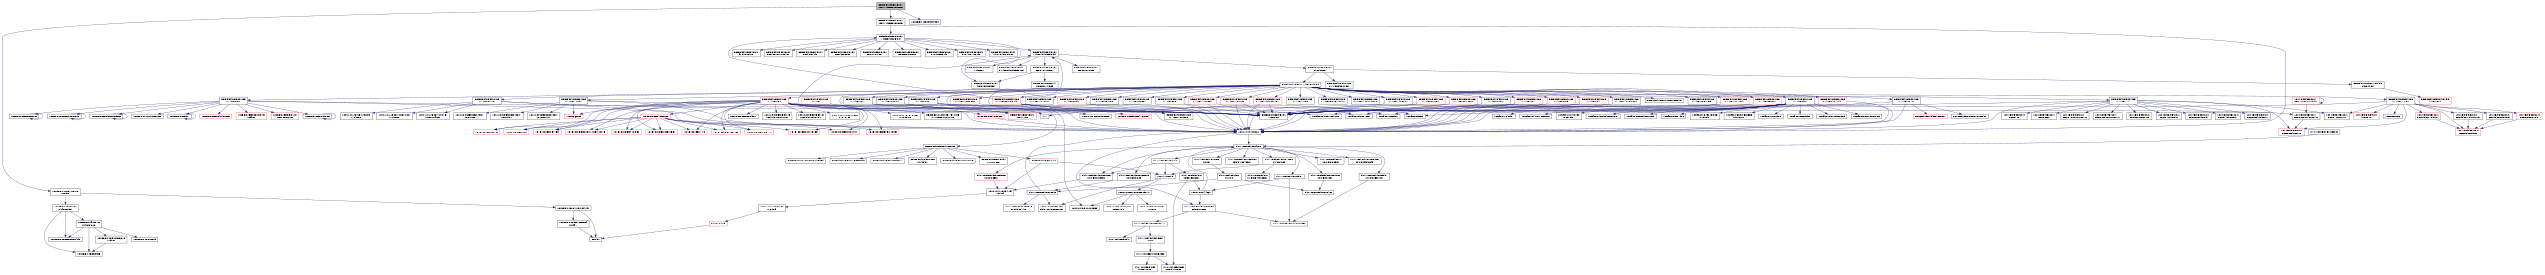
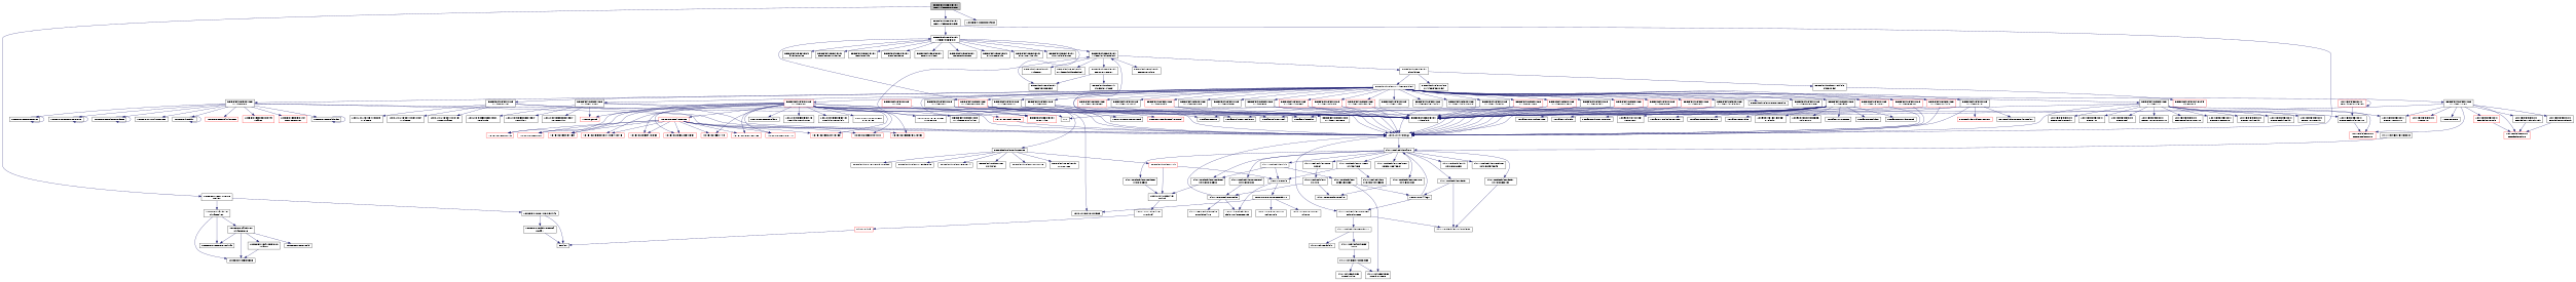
  digraph {
    rankdir=TB
    node [color=black fillcolor=white fontname=Helvetica fontsize=10 shape=record style=filled]
    edge [color=midnightblue fontname=Helvetica fontsize=10 labelfontname=Helvetica labelfontsize=10 style=solid]
    n1 [fillcolor=grey75 fontcolor=black height=0.2 label="DataFlash_Backend::\lLog_Write_Parameter" width=0.4]
    n2 [height=0.2 label="AP_Param::copy_name\l_token" width=0.4]
    n3 [height=0.2 label="DataFlash_Backend::\lLog_Write_Parameter" width=0.4]
    n4 [height=0.2 label="AP_Param::cast_to_float" width=0.4]
    n5 [height=0.2 label="AP_Param::find_var\l_info_token" width=0.4]
    n6 [height=0.2 label="AP_Param::copy_name_info" width=0.4]
    n7 [height=0.2 label="AP_HAL::micros64" width=0.4]
    n8 [height=0.2 label="DataFlash_Backend::\lWriteCriticalBlock" width=0.4]
    n9 [height=0.2 label="AP_Param::get_base" width=0.4]
    n10 [height=0.2 label="AP_Param::get_group_info" width=0.4]
    n11 [height=0.2 label="AP_Param::find_var\l_info_group" width=0.4]
    n12 [height=0.2 label=strnlen width=0.4]
    n13 [height=0.2 label="AP_Param::add_vector3f\l_suffix" width=0.4]
    n14 [height=0.2 label="AP_Param::adjust_group\l_offset" width=0.4]
    n15 [height=0.2 label="AP_Param::group_id" width=0.4]
    n16 [height=0.2 label="Linux::Scheduler::from" width=0.4]
    n17 [height=0.2 label="Linux::Scheduler::stopped\l_clock_usec" width=0.4]
    n18 [height=0.2 label="DataFlash_Backend::\lWritePrioritisedBlock" width=0.4]
    n19 [height=0.2 label="DataFlash_Backend::\llogging_started" width=0.4]
    n20 [height=0.2 label="DataFlash_Backend::\lfind_last_log" width=0.4]
    n21 [height=0.2 label="DataFlash_Backend::\lget_log_boundaries" width=0.4]
    n22 [height=0.2 label="DataFlash_Backend::\lget_log_info" width=0.4]
    n23 [height=0.2 label="DataFlash_Backend::\lget_log_data" width=0.4]
    n24 [height=0.2 label="DataFlash_Backend::\lget_num_logs" width=0.4]
    n25 [height=0.2 label="DataFlash_Backend::\lLogReadProcess" width=0.4]
    n26 [height=0.2 label="DataFlash_Backend::\lDumpPageInfo" width=0.4]
    n27 [height=0.2 label="DataFlash_Backend::\lShowDeviceInfo" width=0.4]
    n28 [height=0.2 label="DataFlash_Backend::\lListAvailableLogs" width=0.4]
    n29 [height=0.2 label="Linux::Scheduler::init" width=0.4]
    n30 [height=0.2 label="Linux::Scheduler::register\l_timer_process" width=0.4]
    n31 [height=0.2 label="Linux::Scheduler::delay" width=0.4]
    n32 [height=0.2 label="Linux::Scheduler::delay\l_microseconds" width=0.4]
    n33 [height=0.2 label="Linux::Scheduler::register\l_delay_callback" width=0.4]
-   n34 [color=red height=0.2 label="Linux::Scheduler::register\l_io_process" width=0.4]
+   n34 [height=0.2 label="Linux::Scheduler::register\l_io_process" width=0.4]
    n35 [height=0.2 label="Linux::Scheduler::suspend\l_timer_procs" width=0.4]
    n36 [height=0.2 label="Linux::Scheduler::resume\l_timer_procs" width=0.4]
    n37 [height=0.2 label="Linux::Scheduler::in\l_timerprocess" width=0.4]
    n38 [height=0.2 label="Linux::Scheduler::register\l_timer_failsafe" width=0.4]
    n39 [height=0.2 label="Linux::Scheduler::system\l_initialized" width=0.4]
    n40 [height=0.2 label="Linux::Scheduler::stop\l_clock" width=0.4]
    n41 [height=0.2 label="Linux::Scheduler::microsleep" width=0.4]
    n42 [height=0.2 label="Linux::Scheduler::teardown" width=0.4]
    n43 [height=0.2 label="AP_HAL::panic" width=0.4]
    n44 [height=0.2 label="Linux::Scheduler::\l_debug_stack" width=0.4]
    n45 [height=0.2 label="AP_HAL::UARTDriver\l::printf" width=0.4]
    n46 [height=0.2 label="AP_HAL::millis64" width=0.4]
    n47 [height=0.2 label="Linux::Semaphore::take" width=0.4]
    n48 [height=0.2 label="Linux::Semaphore::give" width=0.4]
    n49 [height=0.2 label="Linux::Scheduler::\l_wait_all_threads" width=0.4]
    n50 [height=0.2 label="Linux::Scheduler::reboot" width=0.4]
    n51 [height=0.2 label="Linux::Scheduler::\l_run_io" width=0.4]
    n52 [height=0.2 label="AP_HAL::RCInput::teardown" width=0.4]
    n53 [height=0.2 label="AP_HAL::Scheduler::\ldelay_microseconds" width=0.4]
    n54 [height=0.2 label="Linux::Thread::get\l_stack_usage" width=0.4]
    n55 [height=0.2 label="AP_HAL::RCInput::new\l_input" width=0.4]
    n56 [height=0.2 label="AP_HAL::RCInput::num\l_channels" width=0.4]
    n57 [height=0.2 label="AP_HAL::RCInput::read" width=0.4]
    n58 [height=0.2 label="AP_HAL::UARTDriver\l::vprintf" width=0.4]
    n59 [color=red height=0.2 label=print_vprintf width=0.4]
    n60 [height=0.2 label="Linux::PeriodicThread\l::stop" width=0.4]
    n61 [height=0.2 label="Linux::Thread::join" width=0.4]
    n62 [height=0.2 label="Linux::Thread::is_started" width=0.4]
    n63 [height=0.2 label="Linux::Thread::set\l_stack_size" width=0.4]
    n64 [height=0.2 label="Linux::Semaphore::take\l_nonblocking" width=0.4]
    n65 [height=0.2 label="DataFlash_Backend::\lShouldLog" width=0.4]
    n66 [height=0.2 label="DataFlash_Backend::\lStartNewLogOK" width=0.4]
    n67 [height=0.2 label="DataFlash_Backend::\lstart_new_log" width=0.4]
    n68 [height=0.2 label="DataFlash_Backend::\lWritesOK" width=0.4]
    n69 [height=0.2 label="DataFlash_Backend::\l_WritePrioritisedBlock" width=0.4]
    n70 [height=0.2 label="DataFlash_Class::WritesEnabled" width=0.4]
    n71 [height=0.2 label="DataFlash_Class::vehicle\l_is_armed" width=0.4]
    n72 [height=0.2 label="DataFlash_Class::log\l_while_disarmed" width=0.4]
    n73 [height=0.2 label="DataFlash_Class::in\l_log_download" width=0.4]
    n74 [height=0.2 label="DataFlash_Class::StopLogging" width=0.4]
    n75 [height=0.2 label="DataFlash_Class::Log\l_Write_Parameter" width=0.4]
    n76 [height=0.2 label="DataFlash_Class::Log\l_Write_GPS" width=0.4]
    n77 [height=0.2 label="DataFlash_Class::instance" width=0.4]
    n78 [height=0.2 label="DataFlash_Class::Log\l_Write_RFND" width=0.4]
    n79 [height=0.2 label="DataFlash_Class::Log\l_Write_IMU" width=0.4]
    n80 [height=0.2 label="DataFlash_Class::Log\l_Write_IMUDT" width=0.4]
    n81 [height=0.2 label="DataFlash_Class::Log\l_Write_Vibration" width=0.4]
    n82 [height=0.2 label="DataFlash_Class::Log\l_Write_RCIN" width=0.4]
    n83 [height=0.2 label="DataFlash_Class::Log\l_Write_RCOUT" width=0.4]
    n84 [height=0.2 label="DataFlash_Class::Log\l_Write_RSSI" width=0.4]
    n85 [height=0.2 label="DataFlash_Class::Log\l_Write_Baro" width=0.4]
    n86 [height=0.2 label="DataFlash_Class::Log\l_Write_Power" width=0.4]
    n87 [height=0.2 label="DataFlash_Class::Log\l_Write_AHRS2" width=0.4]
    n88 [color=red height=0.2 label="DataFlash_Class::Log\l_Write_POS" width=0.4]
    n89 [height=0.2 label="DataFlash_Class::Log\l_Write_MavCmd" width=0.4]
    n90 [color=red height=0.2 label="DataFlash_Class::Log\l_Write_Radio" width=0.4]
    n91 [height=0.2 label="DataFlash_Class::Log\l_Write_Message" width=0.4]
    n92 [color=red height=0.2 label="DataFlash_Class::Log\l_Write_MessageF" width=0.4]
    n93 [color=red height=0.2 label="DataFlash_Class::Log\l_Write_CameraInfo" width=0.4]
    n94 [height=0.2 label="DataFlash_Class::Log\l_Write_Camera" width=0.4]
    n95 [height=0.2 label="DataFlash_Class::Log\l_Write_Trigger" width=0.4]
    n96 [height=0.2 label="DataFlash_Class::Log\l_Write_ESC" width=0.4]
    n97 [color=red height=0.2 label="DataFlash_Class::Log\l_Write_Airspeed" width=0.4]
    n98 [color=red height=0.2 label="DataFlash_Class::Log\l_Write_Attitude" width=0.4]
    n99 [color=red height=0.2 label="DataFlash_Class::Log\l_Write_AttitudeView" width=0.4]
    n100 [color=red height=0.2 label="DataFlash_Class::Log\l_Write_Current" width=0.4]
    n101 [color=red height=0.2 label="DataFlash_Class::Log\l_Write_Compass" width=0.4]
    n102 [height=0.2 label="DataFlash_Class::Log\l_Write_Mode" width=0.4]
    n103 [height=0.2 label="DataFlash_Class::Log\l_Write_EntireMission" width=0.4]
    n104 [height=0.2 label="DataFlash_Class::Log\l_Write_Mission_Cmd" width=0.4]
    n105 [height=0.2 label="DataFlash_Class::Log\l_Write_Origin" width=0.4]
    n106 [color=red height=0.2 label="DataFlash_Class::Log\l_Write_RPM" width=0.4]
    n107 [color=red height=0.2 label="DataFlash_Class::Log\l_Write_Rate" width=0.4]
    n108 [color=red height=0.2 label="DataFlash_Class::Log\l_Write_Rally" width=0.4]
    n109 [height=0.2 label="DataFlash_Class::Log\l_Write_VisualOdom" width=0.4]
    n110 [color=red height=0.2 label="DataFlash_Class::Log\l_Write_AOA_SSA" width=0.4]
    n111 [color=red height=0.2 label="DataFlash_Class::Log\l_Write_Beacon" width=0.4]
    n112 [color=red height=0.2 label="DataFlash_Class::Log\l_Write_Proximity" width=0.4]
    n113 [color=red height=0.2 label="DataFlash_Class::handle\l_log_send" width=0.4]
    n114 [height=0.2 label="AP_GPS::location" width=0.4]
    n115 [height=0.2 label="AP_GPS::status" width=0.4]
    n116 [height=0.2 label="AP_GPS::time_week_ms" width=0.4]
    n117 [height=0.2 label="AP_GPS::time_week" width=0.4]
    n118 [height=0.2 label="AP_GPS::num_sats" width=0.4]
    n119 [height=0.2 label="AP_GPS::get_hdop" width=0.4]
    n120 [height=0.2 label="AP_GPS::ground_speed" width=0.4]
    n121 [height=0.2 label="AP_GPS::ground_course" width=0.4]
    n122 [height=0.2 label="AP_GPS::velocity" width=0.4]
    n123 [height=0.2 label="AP_GPS::primary_sensor" width=0.4]
    n124 [height=0.2 label="DataFlash_Backend::\lWriteBlock" width=0.4]
    n125 [height=0.2 label="AP_GPS::horizontal\l_accuracy" width=0.4]
    n126 [height=0.2 label="AP_GPS::vertical_accuracy" width=0.4]
    n127 [height=0.2 label="AP_GPS::speed_accuracy" width=0.4]
    n128 [height=0.2 label="AP_GPS::get_vdop" width=0.4]
    n129 [height=0.2 label=MIN width=0.4]
    n130 [height=0.2 label="AP_GPS::have_vertical\l_velocity" width=0.4]
    n131 [height=0.2 label="AP_GPS::last_message\l_time_ms" width=0.4]
    n132 [height=0.2 label="DataFlash_Class::set\l_mission" width=0.4]
    n133 [color=red height=0.2 label="DataFlash_Class::Init" width=0.4]
    n134 [height=0.2 label="DataFlash_Class::structure" width=0.4]
    n135 [height=0.2 label="DataFlash_Backend::\lnum_types" width=0.4]
    n136 [height=0.2 label="DataFlash_Power::CardInserted" width=0.4]
    n137 [height=0.2 label="DataFlash_Class::NeedErase" width=0.4]
    n138 [height=0.2 label="DataFlash_Class::EraseAll" width=0.4]
    n139 [color=red height=0.2 label="RangeFinder::distance_cm" width=0.4]
    n140 [height=0.2 label="RangeFinder::get_orientation" width=0.4]
    n141 [height=0.2 label="AP_InertialSensor::\lget_gyro" width=0.4]
    n142 [height=0.2 label="AP_InertialSensor::\lget_accel" width=0.4]
    n143 [height=0.2 label="AP_InertialSensor::\lget_gyro_error_count" width=0.4]
    n144 [height=0.2 label="AP_InertialSensor::\lget_accel_error_count" width=0.4]
    n145 [height=0.2 label="AP_InertialSensor::\lget_temperature" width=0.4]
    n146 [height=0.2 label="AP_InertialSensor::\lget_gyro_health" width=0.4]
    n147 [height=0.2 label="AP_InertialSensor::\lget_accel_health" width=0.4]
    n148 [height=0.2 label="AP_InertialSensor::\lget_gyro_rate_hz" width=0.4]
    n149 [height=0.2 label="AP_InertialSensor::\lget_accel_rate_hz" width=0.4]
    n150 [height=0.2 label="AP_InertialSensor::\lget_gyro_count" width=0.4]
    n151 [color=red height=0.2 label="AP_InertialSensor::\lget_accel_count" width=0.4]
    n152 [color=red height=0.2 label="AP_InertialSensor::\lget_delta_time" width=0.4]
    n153 [height=0.2 label="AP_InertialSensor::\lget_delta_velocity_dt" width=0.4]
    n154 [height=0.2 label="AP_InertialSensor::\lget_delta_angle_dt" width=0.4]
    n155 [color=red height=0.2 label="AP_InertialSensor::\lget_delta_angle" width=0.4]
-   n156 [color=red height=0.2 label="AP_InertialSensor::\lget_delta_velocity" width=0.4]
    n157 [color=red height=0.2 label="AP_InertialSensor::\luse_gyro" width=0.4]
    n158 [height=0.2 label="Vector3::zero" width=0.4]
    n159 [height=0.2 label="AP_InertialSensor::\lget_accel_clip_count" width=0.4]
    n160 [height=0.2 label="AP_HAL::RCOutput::read" width=0.4]
    n161 [color=red height=0.2 label="AP_RSSI::read_receiver_rssi" width=0.4]
    n162 [color=red height=0.2 label="AP_Baro::get_climb_rate" width=0.4]
    n163 [color=red height=0.2 label="AP_Baro::get_baro_drift\l_offset" width=0.4]
    n164 [color=red height=0.2 label="AP_Baro::get_ground\l_temperature" width=0.4]
    n165 [height=0.2 label="AP_Baro::get_altitude" width=0.4]
    n166 [height=0.2 label="AP_Baro::get_pressure" width=0.4]
    n167 [height=0.2 label="AP_Baro::get_temperature" width=0.4]
    n168 [height=0.2 label="AP_Baro::get_last_update" width=0.4]
    n169 [height=0.2 label="AP_Baro::num_instances" width=0.4]
    n170 [height=0.2 label="AP_Baro::healthy" width=0.4]
    n171 [height=0.2 label="AP_HAL::AnalogIn::board\l_voltage" width=0.4]
    n172 [height=0.2 label="AP_HAL::AnalogIn::servorail\l_voltage" width=0.4]
    n173 [height=0.2 label="AP_HAL::AnalogIn::power\l_status_flags" width=0.4]
    n174 [height=0.2 label="AP_AHRS::get_secondary\l_attitude" width=0.4]
    n175 [height=0.2 label="AP_AHRS::get_secondary\l_position" width=0.4]
    n176 [height=0.2 label="AP_AHRS::get_secondary\l_quaternion" width=0.4]
    n177 [color=red height=0.2 label=wrap_360_cd width=0.4]
    n178 [height=0.2 label="AP_AHRS::get_position" width=0.4]
    n179 [height=0.2 label="AP_AHRS::get_relative\l_position_D_home" width=0.4]
    n180 [height=0.2 label="AP_AHRS::get_relative\l_position_D_origin" width=0.4]
    n181 [height=0.2 label="AP_AHRS_NavEKF::get\l_NavEKF2" width=0.4]
    n182 [color=red height=0.2 label="NavEKF2::activeCores" width=0.4]
    n183 [color=red height=0.2 label="NavEKF2::getPosNE" width=0.4]
    n184 [color=red height=0.2 label="NavEKF2::getPosD" width=0.4]
    n185 [color=red height=0.2 label="NavEKF2::getVelNED" width=0.4]
    n186 [color=red height=0.2 label="NavEKF2::getPosDownDerivative" width=0.4]
    n187 [color=red height=0.2 label="NavEKF2::getGyroBias" width=0.4]
    n188 [color=red height=0.2 label="NavEKF2::getAccelZBias" width=0.4]
    n189 [color=red height=0.2 label="NavEKF2::getWind" width=0.4]
    n190 [color=red height=0.2 label="NavEKF2::getMagNED" width=0.4]
    n191 [color=red height=0.2 label="NavEKF2::getMagXYZ" width=0.4]
    n192 [color=red height=0.2 label="NavEKF2::getActiveMag" width=0.4]
    n193 [color=red height=0.2 label="NavEKF2::getOriginLLH" width=0.4]
    n194 [color=red height=0.2 label="NavEKF2::getEulerAngles" width=0.4]
    n195 [height=0.2 label="AP_AHRS_NavEKF::get\l_NavEKF3" width=0.4]
    n196 [color=red height=0.2 label="NavEKF3::activeCores" width=0.4]
-   n197 [height=0.2 label="DataFlash_AttitudeView::Log\l_Write_EKF_Timing" width=0.4]
+   n197 [height=0.2 label="DataFlash_Class::Log\l_Write_EKF_Timing" width=0.4]
    n198 [color=red height=0.2 label="DataFlash_Backend::\lLog_Write" width=0.4]
    n199 [color=red height=0.2 label="DataFlash_Class::Log\l_Write" width=0.4]
    n200 [color=red height=0.2 label="AP_InertialSensor::\lget_vibration_levels" width=0.4]
    n1 -> n2
    n1 -> n3
    n1 -> n4
    n2 -> n5
    n2 -> n6
    n3 -> n7
    n3 -> n8
    n5 -> n9
    n5 -> n10
    n5 -> n11
    n6 -> n12
    n6 -> n13
    n7 -> n16
    n7 -> n17
    n8 -> n18
    n8 -> n19
    n8 -> n20
    n8 -> n21
    n8 -> n22
    n8 -> n23
    n8 -> n24
    n8 -> n25
    n8 -> n26
    n8 -> n27
    n8 -> n28
    n11 -> n9
    n11 -> n10
    n11 -> n14
    n11 -> n15
    n13 -> n12
    n14 -> n9
    n16 -> n29
    n16 -> n30
    n16 -> n31
    n16 -> n32
    n16 -> n33
    n16 -> n34
    n16 -> n35
    n16 -> n36
    n16 -> n37
    n16 -> n38
    n16 -> n39
    n16 -> n40
    n17 -> n41
    n17 -> n42
    n18 -> n65
    n18 -> n66
    n18 -> n67
    n18 -> n68
    n18 -> n69
    n29 -> n30
    n29 -> n43
    n29 -> n44
    n30 -> n45
    n31 -> n41
    n31 -> n46
    n32 -> n41
    n34 -> n45
    n35 -> n47
    n36 -> n48
    n39 -> n43
    n39 -> n49
    n40 -> n51
    n42 -> n60
    n42 -> n61
    n43 -> n52
    n43 -> n53
    n44 -> n46
    n44 -> n54
    n45 -> n58
    n46 -> n16
    n46 -> n17
    n47 -> n7
    n47 -> n53
    n47 -> n64
    n50 -> n16
    n51 -> n47
    n51 -> n48
    n52 -> n55
    n52 -> n56
    n52 -> n57
    n58 -> n59
    n59 -> n12
    n60 -> n62
    n62 -> n54
    n62 -> n63
    n65 -> n70
    n65 -> n71
    n65 -> n72
    n66 -> n19
    n66 -> n73
    n70 -> n74
    n70 -> n75
    n70 -> n76
    n70 -> n77
    n70 -> n78
    n70 -> n79
    n70 -> n80
    n70 -> n81
    n70 -> n82
    n70 -> n83
    n70 -> n84
    n70 -> n85
    n70 -> n86
    n70 -> n87
    n70 -> n88
    n70 -> n89
    n70 -> n90
    n70 -> n91
    n70 -> n92
    n70 -> n93
    n70 -> n94
    n70 -> n95
    n70 -> n96
    n70 -> n97
    n70 -> n98
    n70 -> n99
    n70 -> n100
    n70 -> n101
    n70 -> n102
    n70 -> n103
    n70 -> n104
    n70 -> n105
    n70 -> n106
    n70 -> n107
    n70 -> n108
    n70 -> n109
    n70 -> n110
    n70 -> n111
    n70 -> n112
    n71 -> n113
    n76 -> n7
    n76 -> n114
    n76 -> n115
    n76 -> n116
    n76 -> n117
    n76 -> n118
    n76 -> n119
    n76 -> n120
    n76 -> n121
    n76 -> n122
    n76 -> n123
    n76 -> n124
    n76 -> n125
    n76 -> n126
    n76 -> n127
    n76 -> n128
    n76 -> n129
    n76 -> n130
    n76 -> n131
    n77 -> n132
    n77 -> n133
    n77 -> n134
    n77 -> n135
    n77 -> n136
    n77 -> n137
    n77 -> n138
    n78 -> n7
    n78 -> n124
    n78 -> n139
    n78 -> n140
    n79 -> n7
    n79 -> n124
    n79 -> n141
    n79 -> n142
    n79 -> n143
    n79 -> n144
    n79 -> n145
    n79 -> n146
    n79 -> n147
    n79 -> n148
    n79 -> n149
    n79 -> n150
    n79 -> n151
    n80 -> n124
    n80 -> n150
    n80 -> n151
    n80 -> n152
    n80 -> n153
    n80 -> n154
    n80 -> n155
-   n80 -> n156
    n80 -> n157
    n80 -> n158
    n81 -> n7
    n81 -> n124
    n81 -> n159
    n82 -> n7
    n82 -> n57
    n82 -> n124
    n83 -> n124
    n83 -> n160
    n84 -> n7
    n84 -> n124
    n84 -> n161
    n85 -> n7
    n85 -> n124
    n85 -> n162
    n85 -> n163
    n85 -> n164
    n85 -> n165
    n85 -> n166
    n85 -> n167
    n85 -> n168
    n85 -> n169
    n85 -> n170
    n86 -> n7
    n86 -> n124
    n86 -> n171
    n86 -> n172
    n86 -> n173
    n87 -> n7
    n87 -> n124
    n87 -> n174
    n87 -> n175
    n87 -> n176
    n87 -> n177
    n88 -> n7
    n88 -> n124
    n88 -> n129
    n88 -> n177
    n88 -> n178
    n88 -> n179
    n88 -> n180
    n88 -> n181
    n88 -> n182
    n88 -> n183
    n88 -> n184
    n88 -> n185
    n88 -> n186
    n88 -> n187
    n88 -> n188
    n88 -> n189
    n88 -> n190
    n88 -> n191
    n88 -> n192
    n88 -> n193
    n88 -> n194
    n88 -> n195
    n88 -> n196
    n88 -> n197
    n88 -> n198
    n90 -> n7
    n90 -> n124
    n92 -> n91
    n93 -> n7
    n93 -> n8
    n93 -> n114
    n93 -> n115
    n93 -> n116
    n93 -> n117
    n96 -> n7
    n96 -> n124
    n97 -> n7
    n97 -> n124
    n98 -> n7
    n98 -> n124
    n99 -> n7
    n99 -> n124
    n100 -> n7
    n100 -> n124
    n101 -> n7
    n101 -> n124
    n105 -> n7
    n105 -> n124
    n106 -> n7
    n106 -> n124
    n107 -> n7
    n107 -> n124
    n108 -> n7
    n108 -> n124
    n109 -> n7
    n109 -> n124
    n110 -> n7
    n110 -> n124
    n111 -> n7
    n111 -> n124
    n112 -> n7
    n112 -> n124
    n124 -> n18
    n133 -> n43
    n133 -> n45
    n153 -> n152
    n154 -> n152
    n155 -> n152
-   n156 -> n152
    n159 -> n151
    n165 -> n165
    n166 -> n166
    n167 -> n167
    n168 -> n168
    n170 -> n170
    n182 -> n183
    n182 -> n184
    n182 -> n185
    n182 -> n186
    n182 -> n187
    n182 -> n188
    n182 -> n189
    n182 -> n190
    n182 -> n191
    n182 -> n192
    n182 -> n193
    n182 -> n194
    n196 -> n7
    n198 -> n18
    n199 -> n198
    n200 -> n159
    n200 -> n200
  }
